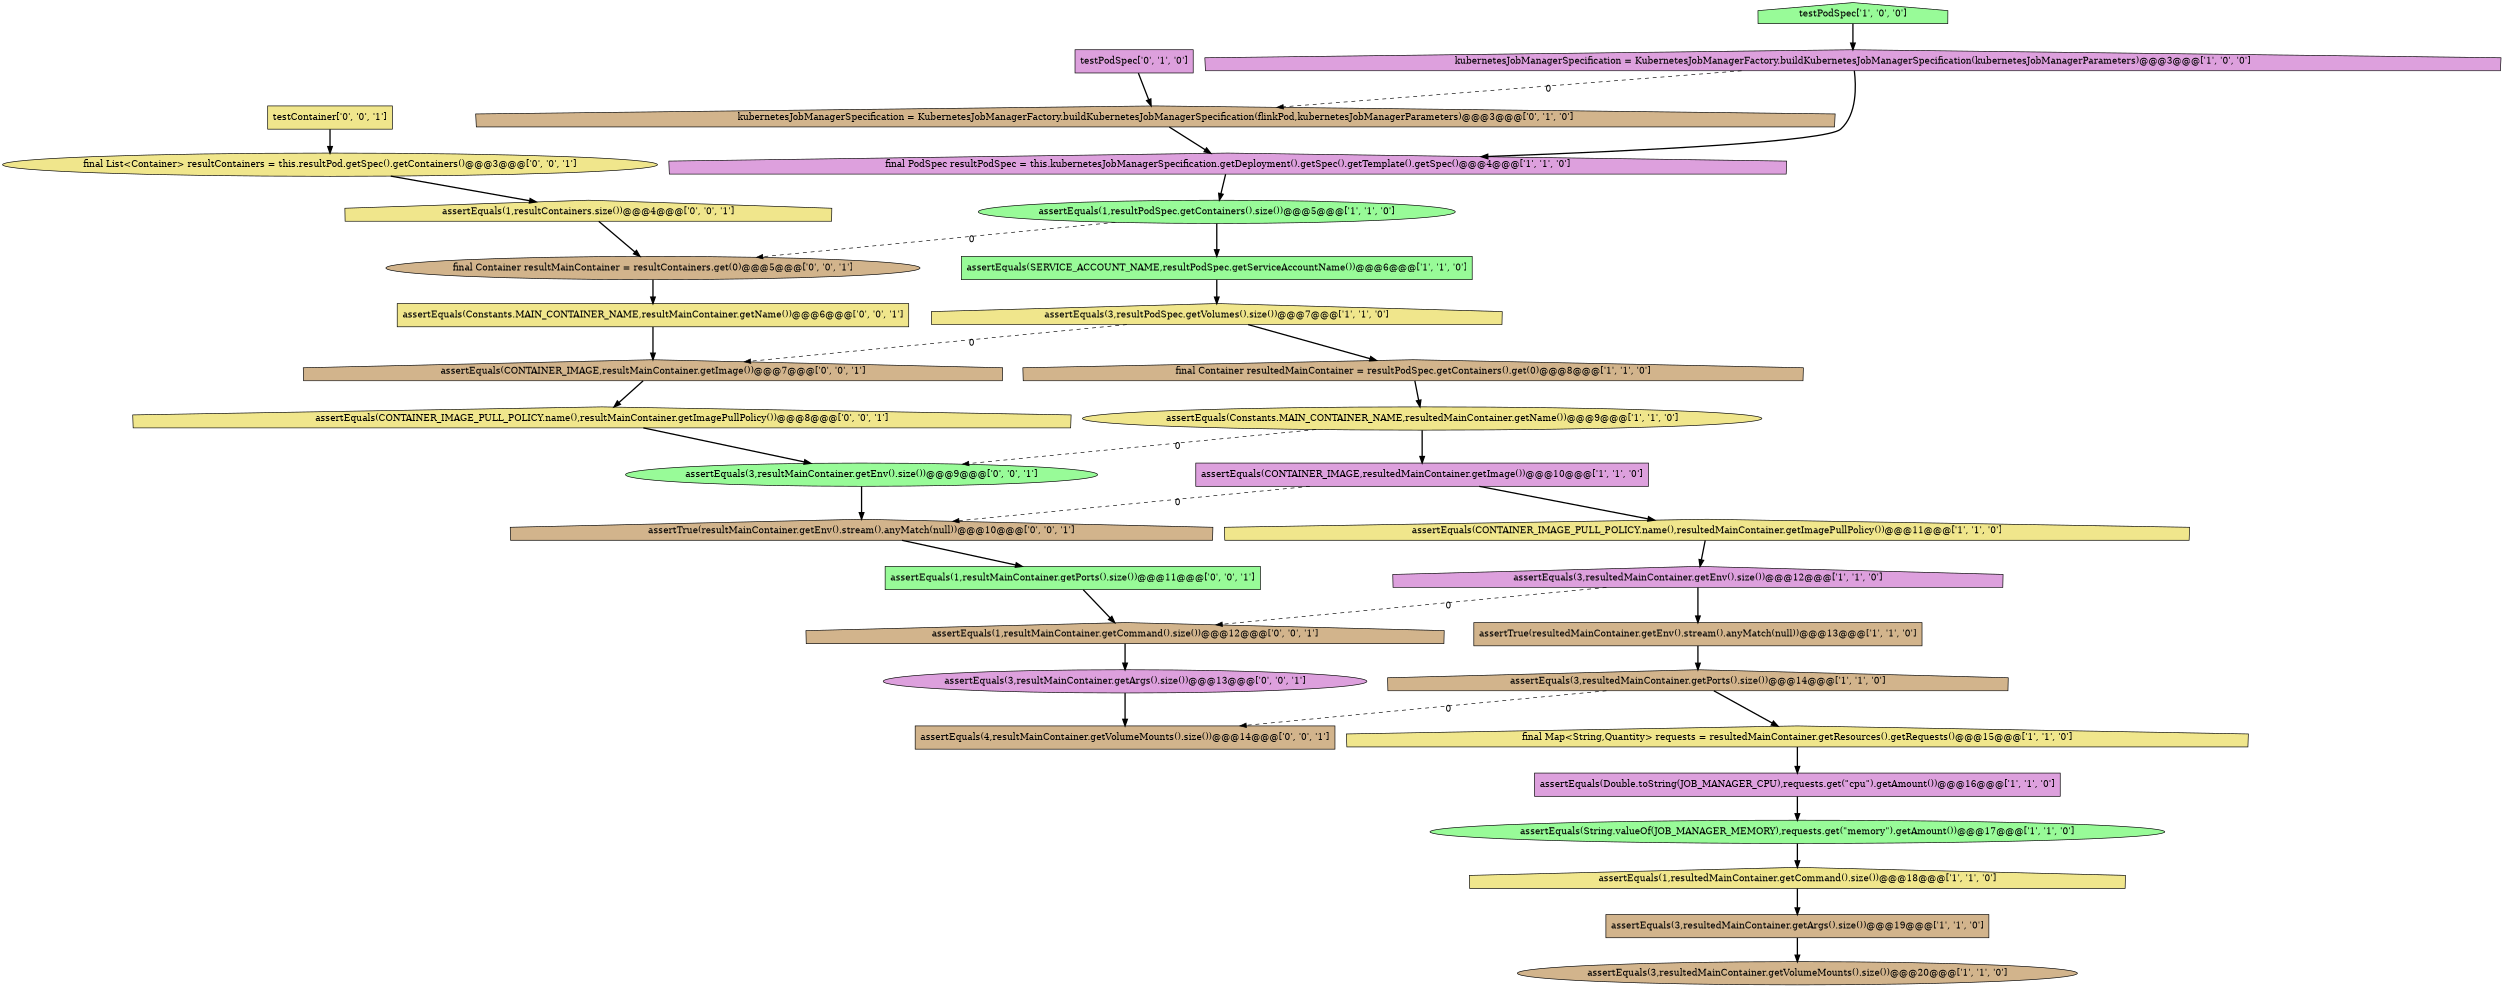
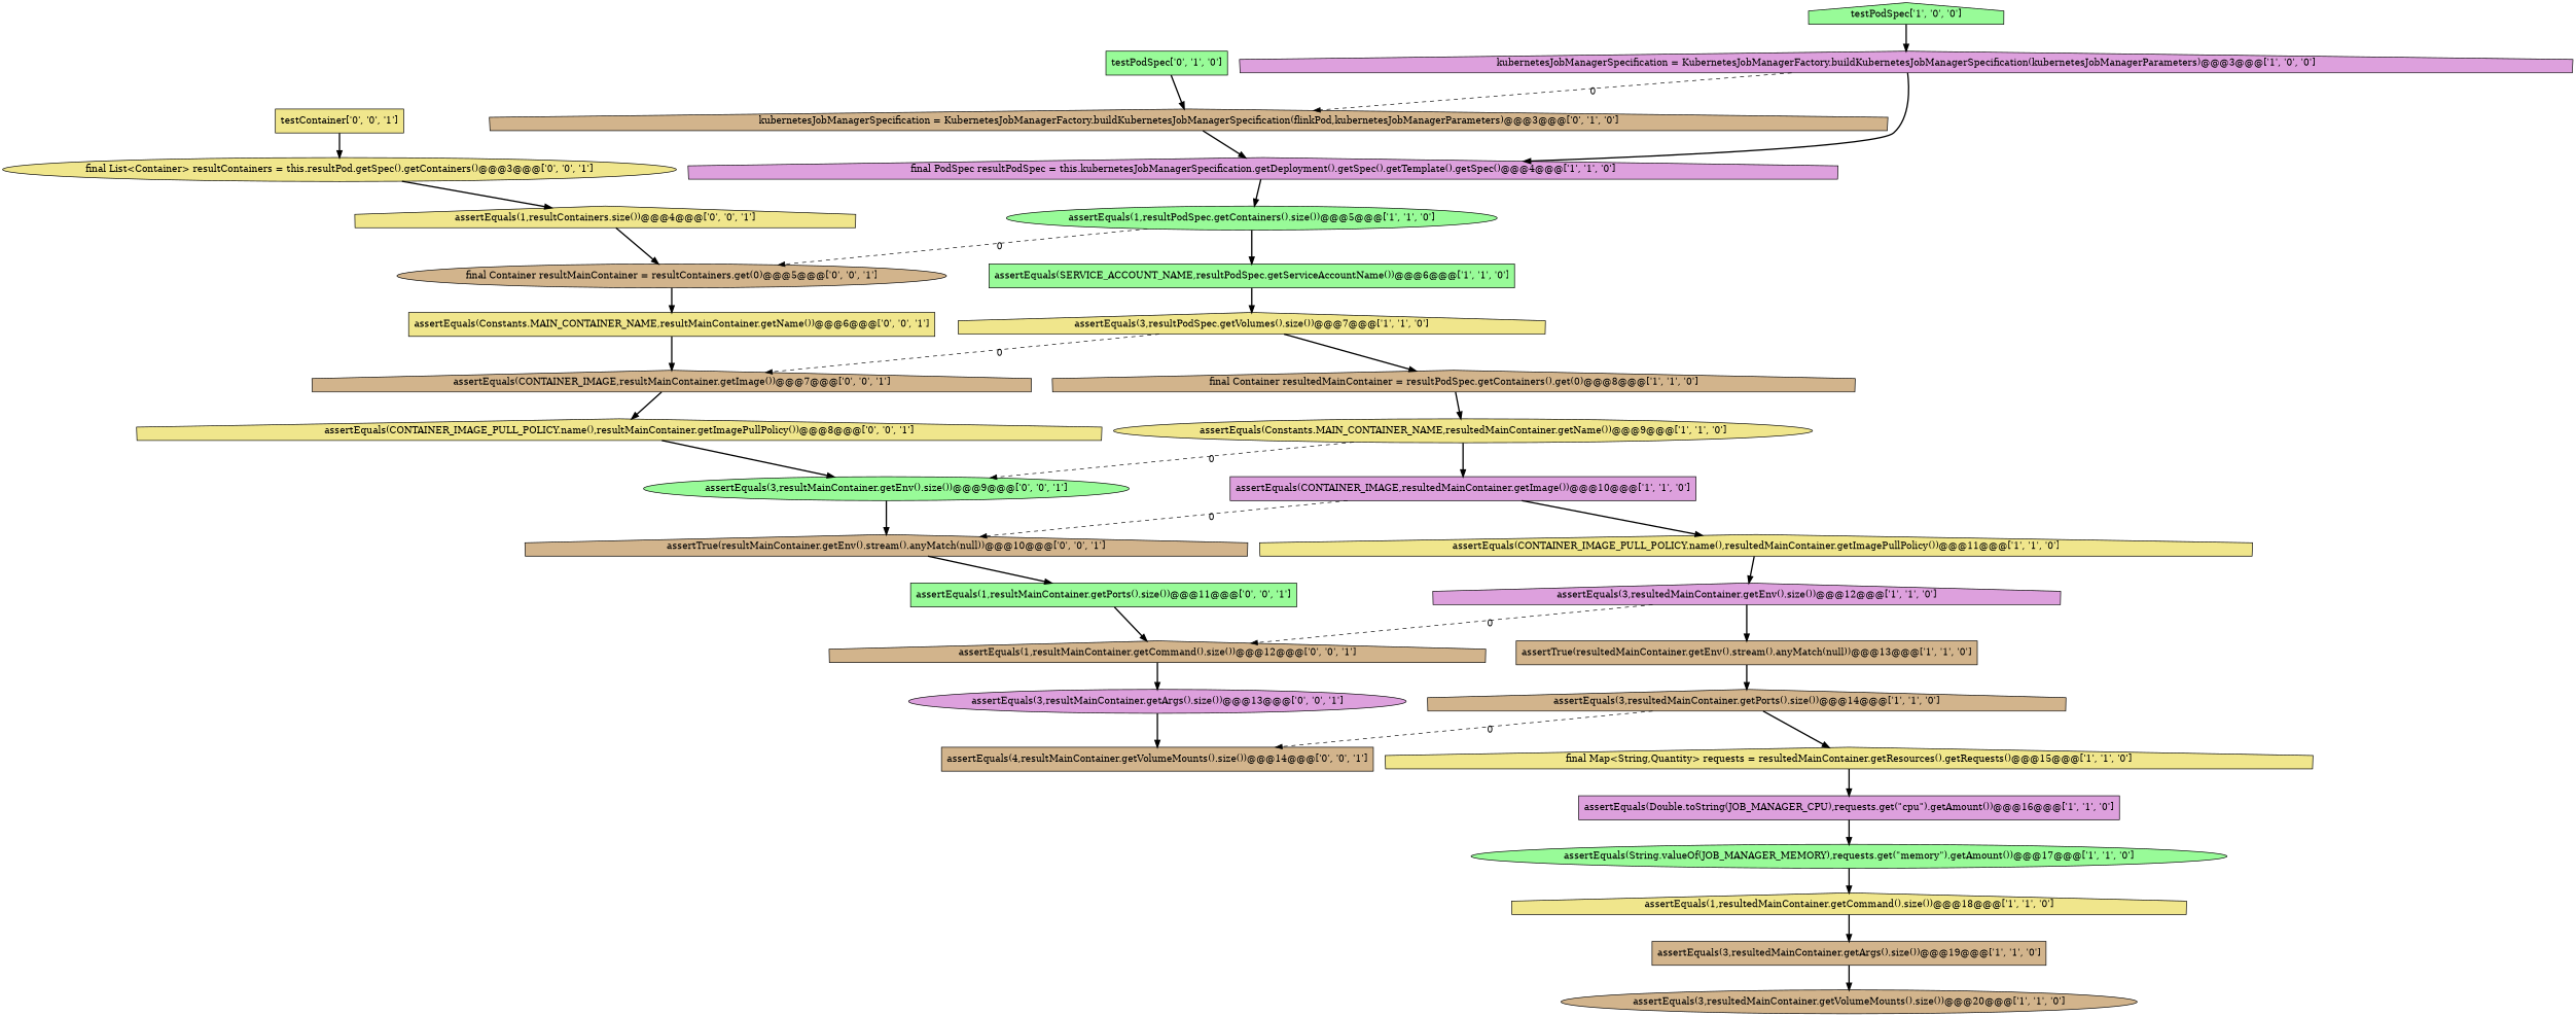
  digraph {
    node [fillcolor=tan shape=house style=filled]
    edge [style=bold]
    n1 [fillcolor=khaki label="assertEquals(Constants.MAIN_CONTAINER_NAME,resultedMainContainer.getName())@@@9@@@['1', '1', '0']" shape=ellipse]
    n2 [fillcolor=palegreen label="assertEquals(3,resultMainContainer.getEnv().size())@@@9@@@['0', '0', '1']" shape=ellipse]
    n3 [fillcolor=plum label="assertEquals(CONTAINER_IMAGE,resultedMainContainer.getImage())@@@10@@@['1', '1', '0']" shape=box]
    n4 [fillcolor=khaki label="assertEquals(CONTAINER_IMAGE_PULL_POLICY.name(),resultMainContainer.getImagePullPolicy())@@@8@@@['0', '0', '1']"]
    n5 [fillcolor=khaki label="assertEquals(CONTAINER_IMAGE_PULL_POLICY.name(),resultedMainContainer.getImagePullPolicy())@@@11@@@['1', '1', '0']"]
    n6 [fillcolor=plum label="assertEquals(3,resultedMainContainer.getEnv().size())@@@12@@@['1', '1', '0']"]
    n7 [label="assertTrue(resultMainContainer.getEnv().stream().anyMatch(null))@@@10@@@['0', '0', '1']"]
    n8 [fillcolor=palegreen label="assertEquals(1,resultMainContainer.getPorts().size())@@@11@@@['0', '0', '1']" shape=box]
    n9 [fillcolor=khaki label="final Map<String,Quantity> requests = resultedMainContainer.getResources().getRequests()@@@15@@@['1', '1', '0']"]
    n10 [fillcolor=plum label="assertEquals(Double.toString(JOB_MANAGER_CPU),requests.get(\"cpu\").getAmount())@@@16@@@['1', '1', '0']" shape=box]
    n11 [label="final Container resultedMainContainer = resultPodSpec.getContainers().get(0)@@@8@@@['1', '1', '0']"]
    n12 [fillcolor=palegreen label="assertEquals(1,resultPodSpec.getContainers().size())@@@5@@@['1', '1', '0']" shape=ellipse]
    n13 [fillcolor=palegreen label="assertEquals(SERVICE_ACCOUNT_NAME,resultPodSpec.getServiceAccountName())@@@6@@@['1', '1', '0']" shape=box]
    n14 [label="final Container resultMainContainer = resultContainers.get(0)@@@5@@@['0', '0', '1']" shape=ellipse]
    n15 [fillcolor=plum label="kubernetesJobManagerSpecification = KubernetesJobManagerFactory.buildKubernetesJobManagerSpecification(kubernetesJobManagerParameters)@@@3@@@['1', '0', '0']"]
    n16 [label="kubernetesJobManagerSpecification = KubernetesJobManagerFactory.buildKubernetesJobManagerSpecification(flinkPod,kubernetesJobManagerParameters)@@@3@@@['0', '1', '0']"]
    n17 [fillcolor=plum label="final PodSpec resultPodSpec = this.kubernetesJobManagerSpecification.getDeployment().getSpec().getTemplate().getSpec()@@@4@@@['1', '1', '0']"]
    n18 [fillcolor=khaki label="assertEquals(1,resultContainers.size())@@@4@@@['0', '0', '1']"]
    n19 [fillcolor=palegreen label="testPodSpec['1', '0', '0']"]
    n20 [fillcolor=palegreen label="assertEquals(String.valueOf(JOB_MANAGER_MEMORY),requests.get(\"memory\").getAmount())@@@17@@@['1', '1', '0']" shape=ellipse]
    n21 [label="assertTrue(resultedMainContainer.getEnv().stream().anyMatch(null))@@@13@@@['1', '1', '0']" shape=box]
    n22 [label="assertEquals(3,resultedMainContainer.getPorts().size())@@@14@@@['1', '1', '0']"]
    n23 [label="assertEquals(CONTAINER_IMAGE,resultMainContainer.getImage())@@@7@@@['0', '0', '1']"]
    n24 [fillcolor=khaki label="assertEquals(3,resultPodSpec.getVolumes().size())@@@7@@@['1', '1', '0']"]
    n25 [fillcolor=khaki label="testContainer['0', '0', '1']" shape=box]
    n26 [fillcolor=khaki label="final List<Container> resultContainers = this.resultPod.getSpec().getContainers()@@@3@@@['0', '0', '1']" shape=ellipse]
    n27 [fillcolor=khaki label="assertEquals(Constants.MAIN_CONTAINER_NAME,resultMainContainer.getName())@@@6@@@['0', '0', '1']" shape=box]
    n28 [label="assertEquals(1,resultMainContainer.getCommand().size())@@@12@@@['0', '0', '1']"]
    n29 [fillcolor=plum label="assertEquals(3,resultMainContainer.getArgs().size())@@@13@@@['0', '0', '1']" shape=ellipse]
    n30 [label="assertEquals(3,resultedMainContainer.getArgs().size())@@@19@@@['1', '1', '0']" shape=box]
    n31 [label="assertEquals(3,resultedMainContainer.getVolumeMounts().size())@@@20@@@['1', '1', '0']" shape=ellipse]
    n32 [fillcolor=khaki label="assertEquals(1,resultedMainContainer.getCommand().size())@@@18@@@['1', '1', '0']"]
    n33 [label="assertEquals(4,resultMainContainer.getVolumeMounts().size())@@@14@@@['0', '0', '1']" shape=box]
-   n34 [fillcolor=plum label="testPodSpec['0', '1', '0']" shape=box]
+   n34 [fillcolor=palegreen label="testPodSpec['0', '1', '0']" shape=box]
    n1 -> n2 [label=0 style=dashed]
    n1 -> n3
    n2 -> n7
    n3 -> n5
    n3 -> n7 [label=0 style=dashed]
    n4 -> n2
    n5 -> n6
    n6 -> n21
    n6 -> n28 [label=0 style=dashed]
    n7 -> n8
    n8 -> n28
    n9 -> n10
    n10 -> n20
    n11 -> n1
    n12 -> n13
    n12 -> n14 [label=0 style=dashed]
    n13 -> n24
    n14 -> n27
    n15 -> n16 [label=0 style=dashed]
    n15 -> n17
    n16 -> n17
    n17 -> n12
    n18 -> n14
    n19 -> n15
    n20 -> n32
    n21 -> n22
    n22 -> n9
    n22 -> n33 [label=0 style=dashed]
    n23 -> n4
    n24 -> n11
    n24 -> n23 [label=0 style=dashed]
    n25 -> n26
    n26 -> n18
    n27 -> n23
    n28 -> n29
    n29 -> n33
    n30 -> n31
    n32 -> n30
    n34 -> n16
  }
